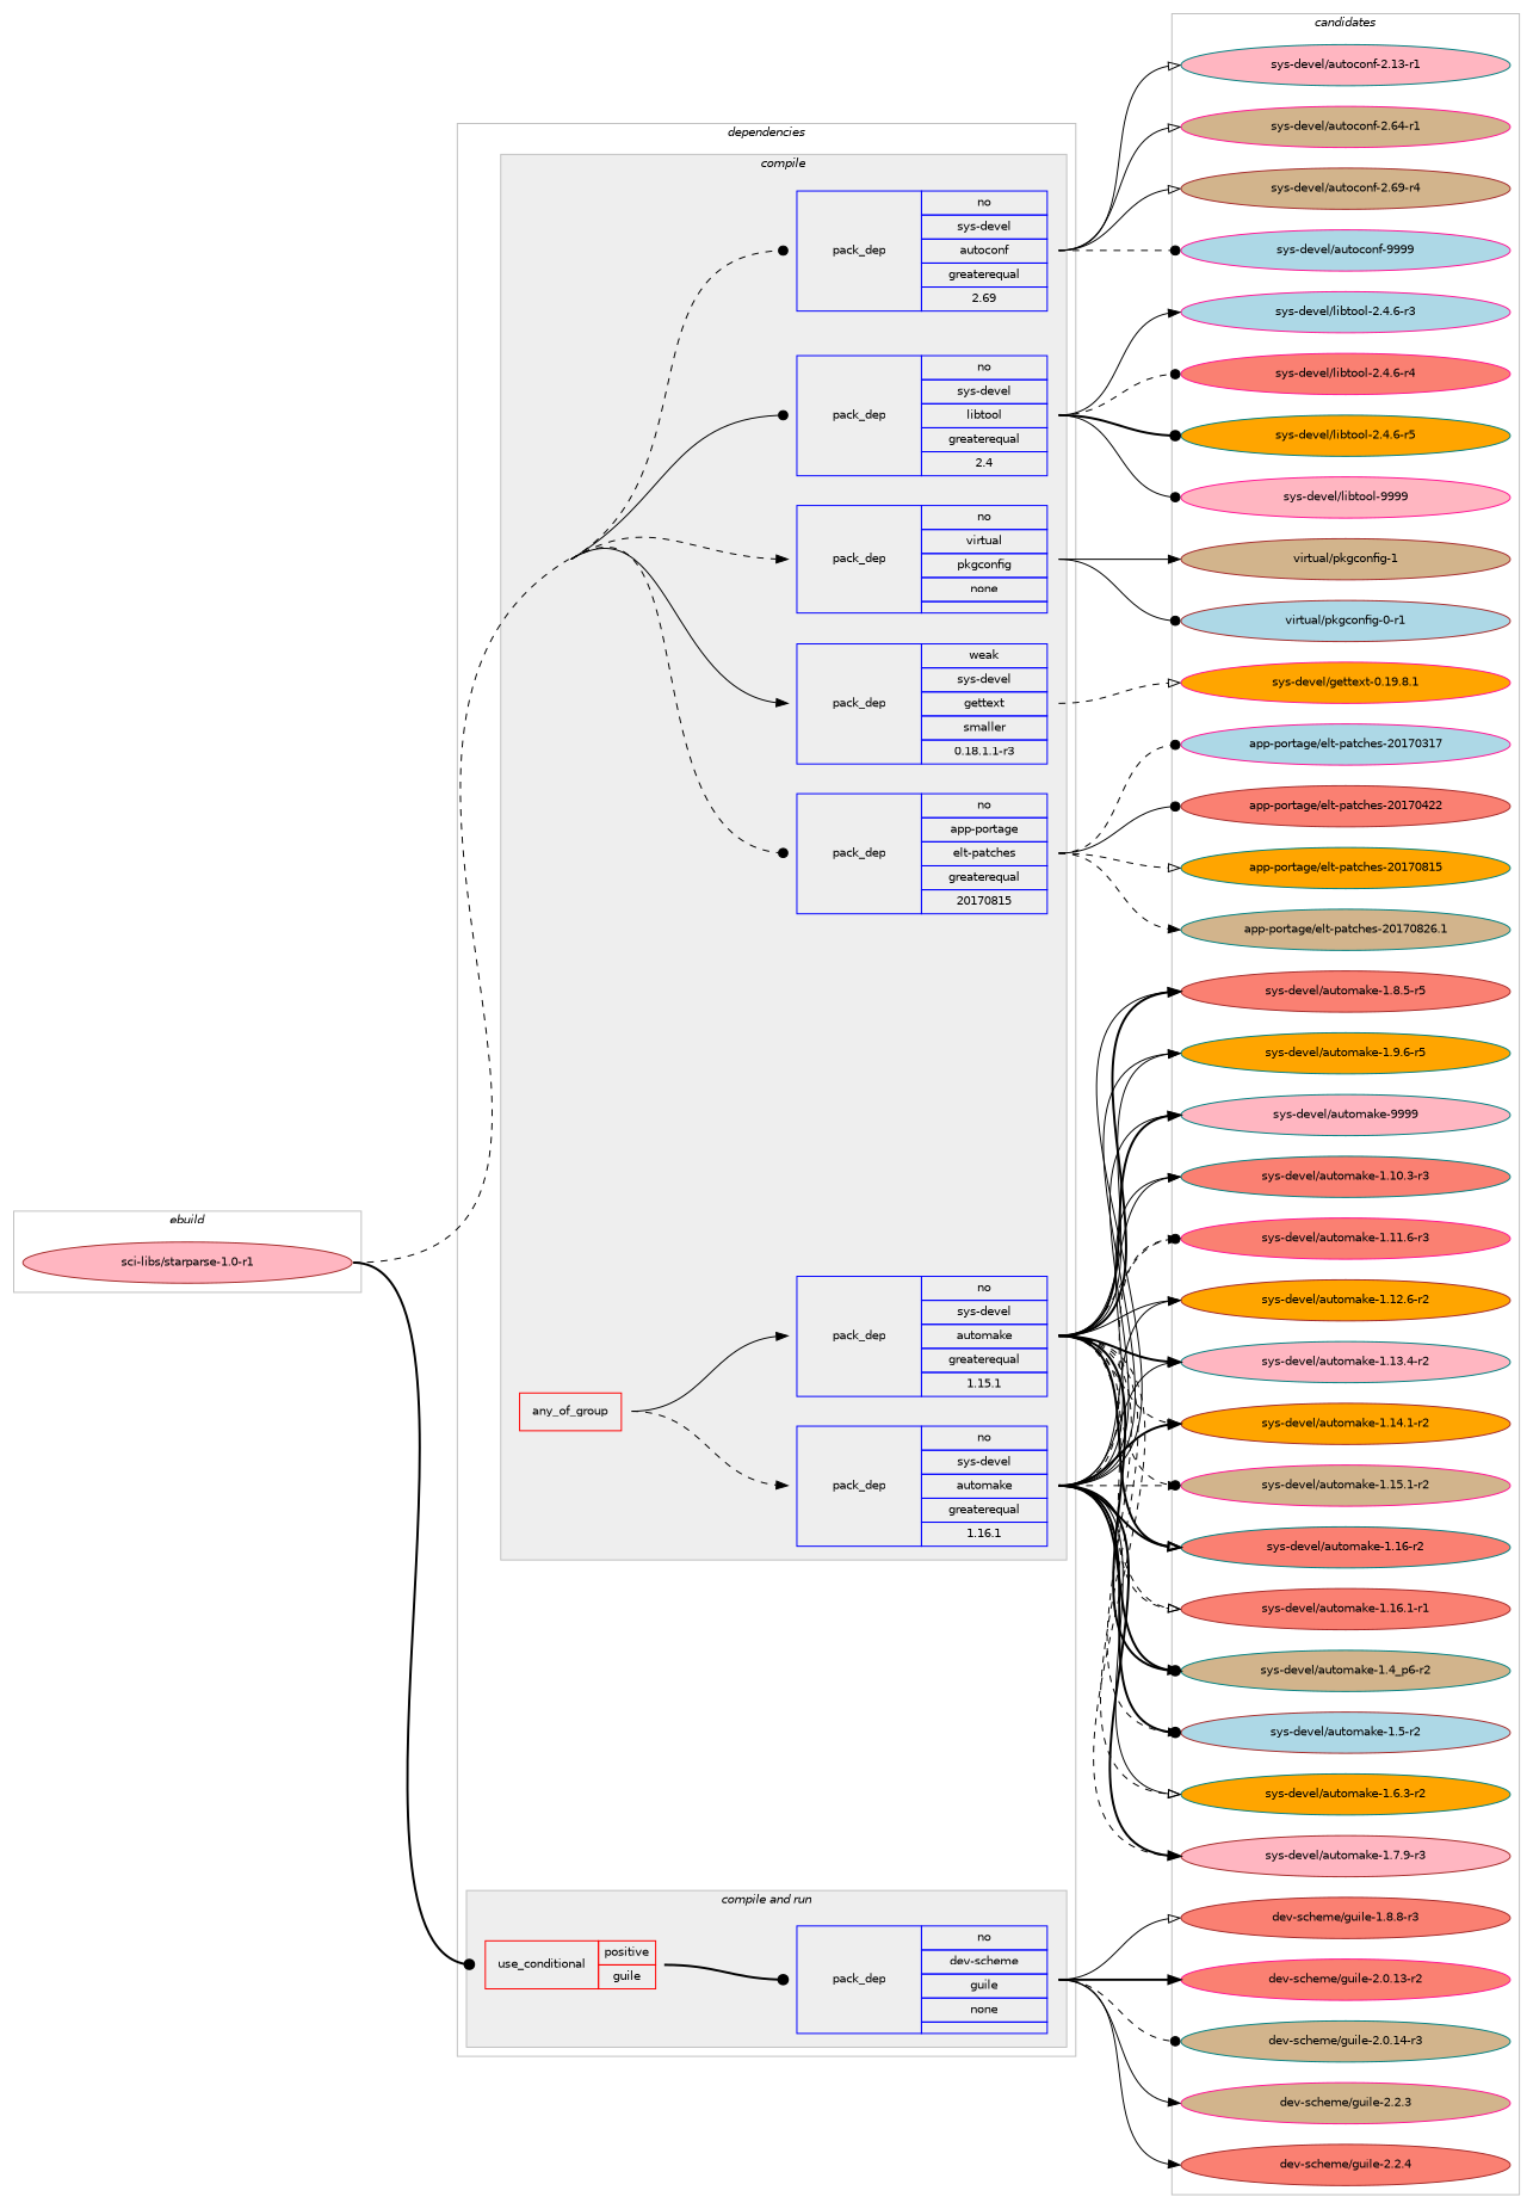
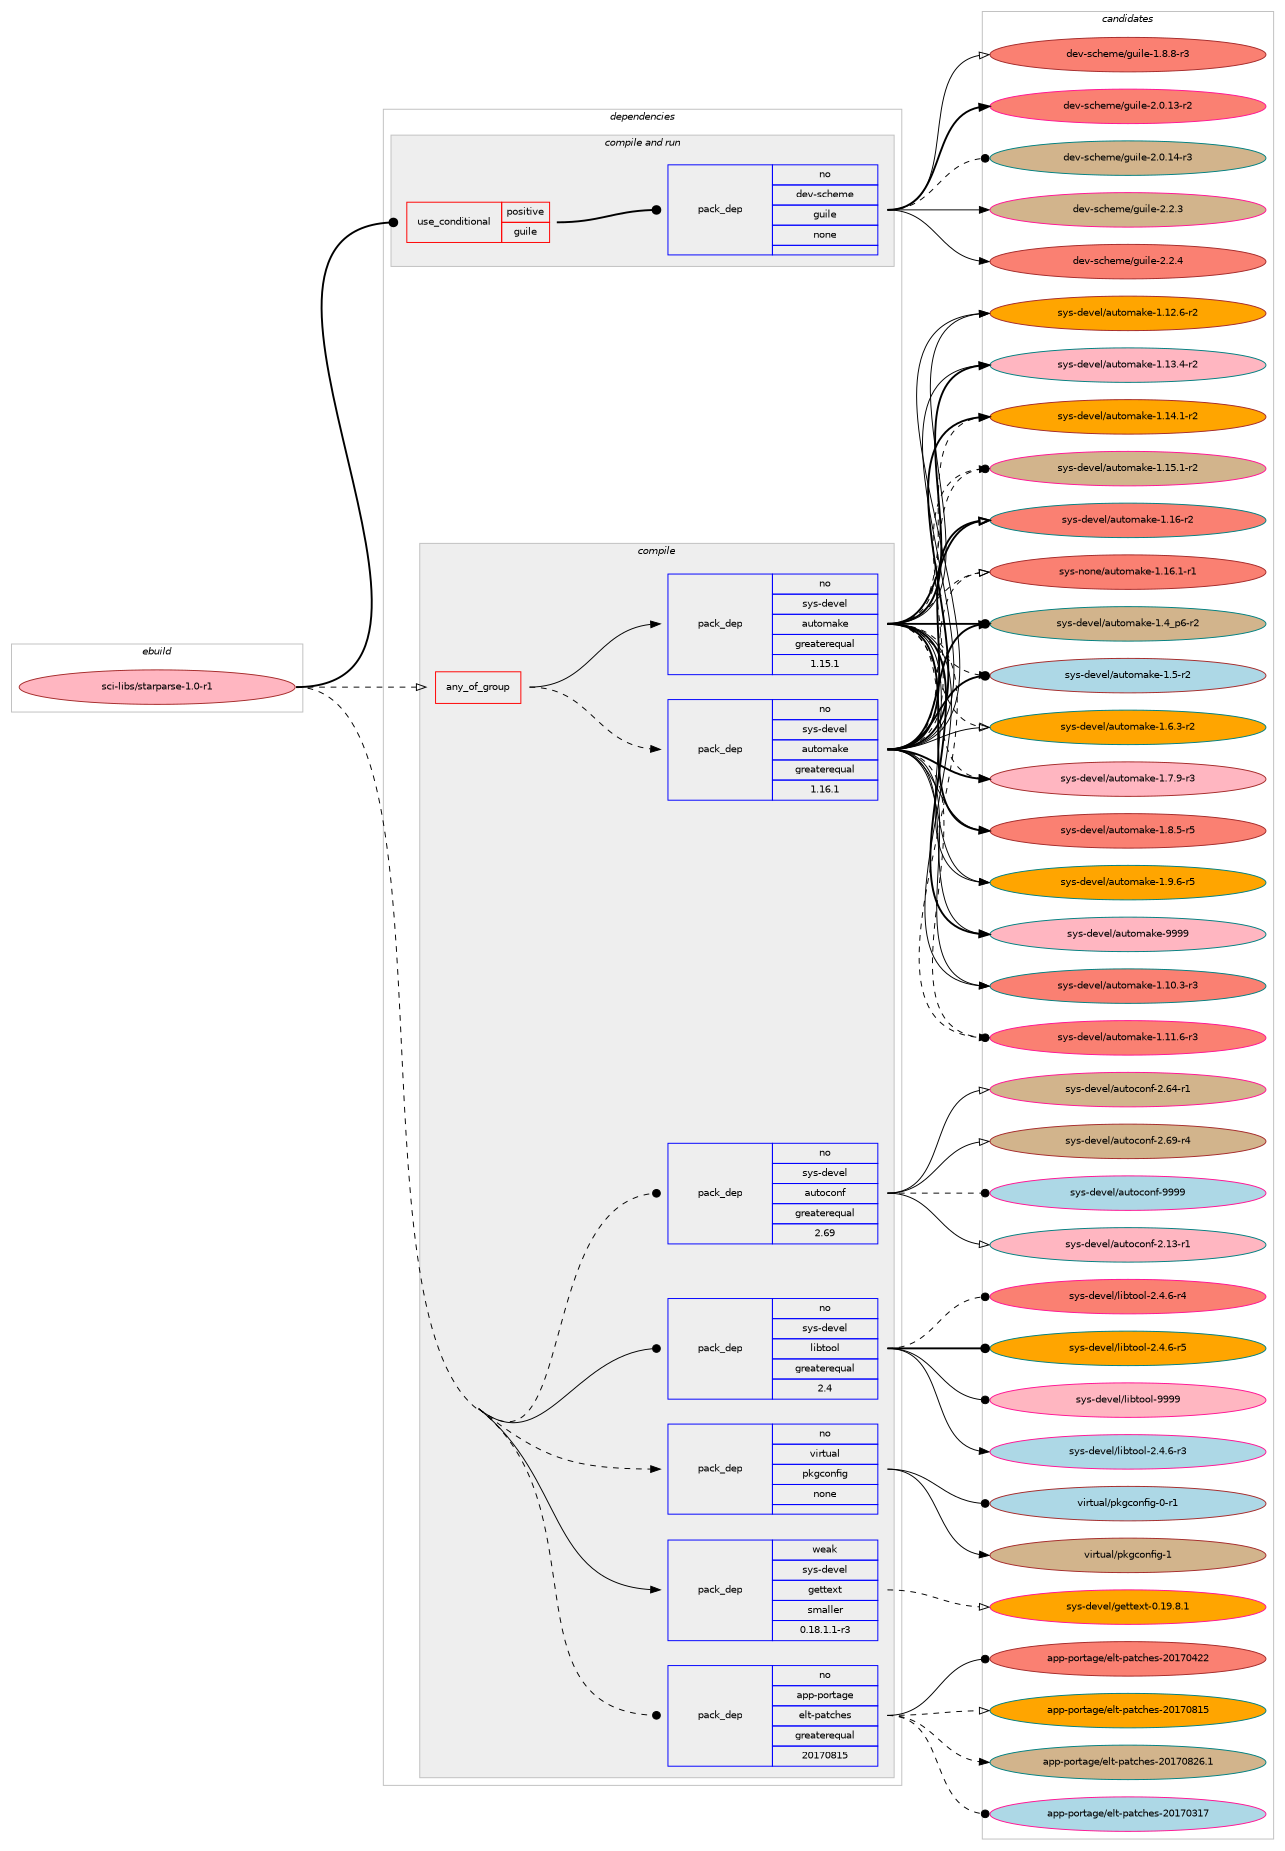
  digraph {
    compound=true
    concentrate=true
    fontname=Helvetica
    fontsize=10
    newrank=true
    rankdir=LR
    ranksep=1.5
    node [color=brown fontname=Helvetica fontsize=10 style=filled]
    edge [arrowhead=normal headport=w style=solid tailport=e weight=100]
    n1 [fillcolor=lightpink label="sci-libs/starparse-1.0-r1" width=4]
    n2 [color=blue label=<<TABLE BORDER="0" CELLBORDER="1" CELLSPACING="0" CELLPADDING="4" WIDTH="220"><TR><TD ROWSPAN="6" CELLPADDING="30">pack_dep</TD></TR><TR><TD WIDTH="110">no</TD></TR><TR><TD>sys-devel</TD></TR><TR><TD>automake</TD></TR><TR><TD>greaterequal</TD></TR><TR><TD>1.16.1</TD></TR></TABLE>> shape=none style=""]
    n3 [color=blue label=<<TABLE BORDER="0" CELLBORDER="1" CELLSPACING="0" CELLPADDING="4" WIDTH="220"><TR><TD ROWSPAN="6" CELLPADDING="30">pack_dep</TD></TR><TR><TD WIDTH="110">no</TD></TR><TR><TD>sys-devel</TD></TR><TR><TD>automake</TD></TR><TR><TD>greaterequal</TD></TR><TR><TD>1.15.1</TD></TR></TABLE>> shape=none style=""]
    n4 [color=red label=<<TABLE BORDER="0" CELLBORDER="1" CELLSPACING="0" CELLPADDING="4"><TR><TD CELLPADDING="10">any_of_group</TD></TR></TABLE>> shape=none style=""]
    n5 [color=blue label=<<TABLE BORDER="0" CELLBORDER="1" CELLSPACING="0" CELLPADDING="4" WIDTH="220"><TR><TD ROWSPAN="6" CELLPADDING="30">pack_dep</TD></TR><TR><TD WIDTH="110">no</TD></TR><TR><TD>app-portage</TD></TR><TR><TD>elt-patches</TD></TR><TR><TD>greaterequal</TD></TR><TR><TD>20170815</TD></TR></TABLE>> shape=none style=""]
    n6 [color=blue label=<<TABLE BORDER="0" CELLBORDER="1" CELLSPACING="0" CELLPADDING="4" WIDTH="220"><TR><TD ROWSPAN="6" CELLPADDING="30">pack_dep</TD></TR><TR><TD WIDTH="110">no</TD></TR><TR><TD>sys-devel</TD></TR><TR><TD>autoconf</TD></TR><TR><TD>greaterequal</TD></TR><TR><TD>2.69</TD></TR></TABLE>> shape=none style=""]
    n7 [color=blue label=<<TABLE BORDER="0" CELLBORDER="1" CELLSPACING="0" CELLPADDING="4" WIDTH="220"><TR><TD ROWSPAN="6" CELLPADDING="30">pack_dep</TD></TR><TR><TD WIDTH="110">no</TD></TR><TR><TD>sys-devel</TD></TR><TR><TD>libtool</TD></TR><TR><TD>greaterequal</TD></TR><TR><TD>2.4</TD></TR></TABLE>> shape=none style=""]
    n8 [color=blue label=<<TABLE BORDER="0" CELLBORDER="1" CELLSPACING="0" CELLPADDING="4" WIDTH="220"><TR><TD ROWSPAN="6" CELLPADDING="30">pack_dep</TD></TR><TR><TD WIDTH="110">no</TD></TR><TR><TD>virtual</TD></TR><TR><TD>pkgconfig</TD></TR><TR><TD>none</TD></TR><TR><TD></TD></TR></TABLE>> shape=none style=""]
    n9 [color=blue label=<<TABLE BORDER="0" CELLBORDER="1" CELLSPACING="0" CELLPADDING="4" WIDTH="220"><TR><TD ROWSPAN="6" CELLPADDING="30">pack_dep</TD></TR><TR><TD WIDTH="110">weak</TD></TR><TR><TD>sys-devel</TD></TR><TR><TD>gettext</TD></TR><TR><TD>smaller</TD></TR><TR><TD>0.18.1.1-r3</TD></TR></TABLE>> shape=none style=""]
    n10 [color=blue label=<<TABLE BORDER="0" CELLBORDER="1" CELLSPACING="0" CELLPADDING="4" WIDTH="220"><TR><TD ROWSPAN="6" CELLPADDING="30">pack_dep</TD></TR><TR><TD WIDTH="110">no</TD></TR><TR><TD>dev-scheme</TD></TR><TR><TD>guile</TD></TR><TR><TD>none</TD></TR><TR><TD></TD></TR></TABLE>> shape=none style=""]
    n11 [color=red label=<<TABLE BORDER="0" CELLBORDER="1" CELLSPACING="0" CELLPADDING="4"><TR><TD ROWSPAN="3" CELLPADDING="10">use_conditional</TD></TR><TR><TD>positive</TD></TR><TR><TD>guile</TD></TR></TABLE>> shape=none style=""]
    n12 [color=teal fillcolor=salmon label="sys-devel/automake-1.10.3-r3" width=4]
    n13 [color=deeppink fillcolor=salmon label="sys-devel/automake-1.11.6-r3" width=4]
    n14 [fillcolor=orange label="sys-devel/automake-1.12.6-r2" width=4]
    n15 [color=teal fillcolor=lightpink label="sys-devel/automake-1.13.4-r2" width=4]
    n16 [fillcolor=orange label="sys-devel/automake-1.14.1-r2" width=4]
    n17 [color=deeppink fillcolor=tan label="sys-devel/automake-1.15.1-r2" width=4]
    n18 [color=teal fillcolor=salmon label="sys-devel/automake-1.16-r2" width=4]
-   n19 [fillcolor=salmon label="sys-devel/automake-1.16.1-r1" width=4]
+   n19 [fillcolor=salmon label="sys-none/automake-1.16.1-r1" width=4]
    n20 [color=teal fillcolor=tan label="sys-devel/automake-1.4_p6-r2" width=4]
    n21 [fillcolor=lightblue label="sys-devel/automake-1.5-r2" width=4]
    n22 [color=teal fillcolor=orange label="sys-devel/automake-1.6.3-r2" width=4]
    n23 [fillcolor=lightpink label="sys-devel/automake-1.7.9-r3" width=4]
    n24 [fillcolor=salmon label="sys-devel/automake-1.8.5-r5" width=4]
    n25 [color=teal fillcolor=orange label="sys-devel/automake-1.9.6-r5" width=4]
    n26 [color=teal fillcolor=lightpink label="sys-devel/automake-9999" width=4]
    n27 [color=deeppink fillcolor=lightblue label="app-portage/elt-patches-20170317" width=4]
    n28 [fillcolor=salmon label="app-portage/elt-patches-20170422" width=4]
    n29 [color=teal fillcolor=orange label="app-portage/elt-patches-20170815" width=4]
    n30 [color=teal fillcolor=tan label="app-portage/elt-patches-20170826.1" width=4]
    n31 [color=teal fillcolor=lightpink label="sys-devel/autoconf-2.13-r1" width=4]
    n32 [color=deeppink fillcolor=tan label="sys-devel/autoconf-2.64-r1" width=4]
    n33 [fillcolor=tan label="sys-devel/autoconf-2.69-r4" width=4]
    n34 [color=deeppink fillcolor=lightblue label="sys-devel/autoconf-9999" width=4]
    n35 [color=deeppink fillcolor=lightblue label="sys-devel/libtool-2.4.6-r3" width=4]
    n36 [color=deeppink fillcolor=salmon label="sys-devel/libtool-2.4.6-r4" width=4]
    n37 [color=teal fillcolor=orange label="sys-devel/libtool-2.4.6-r5" width=4]
    n38 [color=deeppink fillcolor=lightpink label="sys-devel/libtool-9999" width=4]
    n39 [fillcolor=lightblue label="virtual/pkgconfig-0-r1" width=4]
    n40 [fillcolor=tan label="virtual/pkgconfig-1" width=4]
    n41 [color=deeppink fillcolor=orange label="sys-devel/gettext-0.19.8.1" width=4]
    n42 [fillcolor=salmon label="dev-scheme/guile-1.8.8-r3" width=4]
    n43 [color=deeppink fillcolor=salmon label="dev-scheme/guile-2.0.13-r2" width=4]
    n44 [color=teal fillcolor=tan label="dev-scheme/guile-2.0.14-r3" width=4]
    n45 [color=deeppink fillcolor=tan label="dev-scheme/guile-2.2.3" width=4]
    n46 [fillcolor=salmon label="dev-scheme/guile-2.2.4" width=4]
    subgraph cluster_1 {
      color=gray
      label=<<i>ebuild</i>>
      rank=same
      n1
    }
    subgraph cluster_2 {
      color=gray
      label=<<i>dependencies</i>>
      subgraph cluster_3 {
        color=gray
        fillcolor="#eeeeee"
        label=<<i>compile</i>>
        style=filled
        subgraph sub_4 {
          color=gray
          fillcolor="#eeeeee"
          label=<<i>compile</i>>
          style=filled
          n4
          subgraph sub_5 {
            color=gray
            fillcolor="#eeeeee"
            label=<<i>compile</i>>
            style=filled
            n2
          }
          subgraph sub_6 {
            color=gray
            fillcolor="#eeeeee"
            label=<<i>compile</i>>
            style=filled
            n3
          }
        }
        subgraph sub_7 {
          color=gray
          fillcolor="#eeeeee"
          label=<<i>compile</i>>
          style=filled
          n5
        }
        subgraph sub_8 {
          color=gray
          fillcolor="#eeeeee"
          label=<<i>compile</i>>
          style=filled
          n6
        }
        subgraph sub_9 {
          color=gray
          fillcolor="#eeeeee"
          label=<<i>compile</i>>
          style=filled
          n7
        }
        subgraph sub_10 {
          color=gray
          fillcolor="#eeeeee"
          label=<<i>compile</i>>
          style=filled
          n8
        }
        subgraph sub_11 {
          color=gray
          fillcolor="#eeeeee"
          label=<<i>compile</i>>
          style=filled
          n9
        }
      }
      subgraph cluster_12 {
        color=gray
        fillcolor="#eeeeee"
        label=<<i>compile and run</i>>
        style=filled
        subgraph sub_13 {
          color=gray
          fillcolor="#eeeeee"
          label=<<i>compile and run</i>>
          style=filled
          n11
          subgraph sub_14 {
            color=gray
            fillcolor="#eeeeee"
            label=<<i>compile and run</i>>
            style=filled
            n10
          }
        }
      }
      subgraph cluster_15 {
        color=gray
        fillcolor="#eeeeee"
        label=<<i>run</i>>
        style=filled
      }
    }
    subgraph cluster_16 {
      color=gray
      label=<<i>candidates</i>>
      rank=same
      subgraph sub_17 {
        color=black
        label=<<i>candidates</i>>
        nodesep=1
        rank=same
        n12
        n13
        n14
        n15
        n16
        n17
        n18
        n19
        n20
        n21
        n22
        n23
        n24
        n25
        n26
      }
      subgraph sub_18 {
        color=black
        label=<<i>candidates</i>>
        nodesep=1
        rank=same
        n12
        n13
        n14
        n15
        n16
        n17
        n18
        n19
        n20
        n21
        n22
        n23
        n24
        n25
        n26
      }
      subgraph sub_19 {
        color=black
        label=<<i>candidates</i>>
        nodesep=1
        rank=same
        n27
        n28
        n29
        n30
      }
      subgraph sub_20 {
        color=black
        label=<<i>candidates</i>>
        nodesep=1
        rank=same
        n31
        n32
        n33
        n34
      }
      subgraph sub_21 {
        color=black
        label=<<i>candidates</i>>
        nodesep=1
        rank=same
        n35
        n36
        n37
        n38
      }
      subgraph sub_22 {
        color=black
        label=<<i>candidates</i>>
        nodesep=1
        rank=same
        n39
        n40
      }
      subgraph sub_23 {
        color=black
        label=<<i>candidates</i>>
        nodesep=1
        rank=same
        n41
      }
      subgraph sub_24 {
        color=black
        label=<<i>candidates</i>>
        nodesep=1
        rank=same
        n42
        n43
        n44
        n45
        n46
      }
    }
+   n1 -> n4 [arrowhead=onormal style=dashed weight=20]
    n1 -> n5 [arrowhead=dot style=dashed weight=20]
    n1 -> n6 [arrowhead=dot style=dashed weight=20]
    n1 -> n7 [arrowhead=dot weight=20]
    n1 -> n8 [style=dashed weight=20]
    n1 -> n9 [weight=20]
    n1 -> n11 [arrowhead=dot style=bold weight=20]
    n2 -> n12
    n2 -> n13 [style=dashed]
    n2 -> n14 [arrowhead=onormal]
    n2 -> n15
    n2 -> n16 [style=bold]
    n2 -> n17 [style=dashed]
    n2 -> n18 [arrowhead=onormal style=bold]
    n2 -> n19 [arrowhead=onormal style=dashed]
    n2 -> n20 [style=bold]
    n2 -> n21 [arrowhead=dot style=bold]
    n2 -> n22 [arrowhead=onormal]
    n2 -> n23 [arrowhead=onormal style=bold]
    n2 -> n24
    n2 -> n25
    n2 -> n26
    n3 -> n12 [arrowhead=onormal]
    n3 -> n13 [arrowhead=dot style=dashed]
    n3 -> n14
    n3 -> n15 [style=bold]
    n3 -> n16 [arrowhead=onormal style=dashed]
    n3 -> n17 [arrowhead=dot style=dashed]
    n3 -> n18 [arrowhead=onormal style=bold]
    n3 -> n19 [arrowhead=onormal style=dashed]
    n3 -> n20 [arrowhead=dot style=bold]
    n3 -> n21 [style=dashed]
    n3 -> n22 [arrowhead=onormal style=dashed]
    n3 -> n23 [style=dashed]
    n3 -> n24 [arrowhead=onormal style=bold]
    n3 -> n25 [arrowhead=onormal]
    n3 -> n26 [arrowhead=onormal style=bold]
    n4 -> n2 [style=dashed weight=20]
    n4 -> n3 [weight=20]
    n5 -> n27 [arrowhead=dot style=dashed]
    n5 -> n28 [arrowhead=dot]
    n5 -> n29 [arrowhead=onormal style=dashed]
    n5 -> n30 [style=dashed]
    n6 -> n31 [arrowhead=onormal]
    n6 -> n32 [arrowhead=onormal]
    n6 -> n33 [arrowhead=onormal]
    n6 -> n34 [arrowhead=dot style=dashed]
    n7 -> n35
    n7 -> n36 [arrowhead=dot style=dashed]
    n7 -> n37 [arrowhead=dot style=bold]
    n7 -> n38 [arrowhead=dot]
    n8 -> n39 [arrowhead=dot]
    n8 -> n40
    n9 -> n41 [arrowhead=onormal style=dashed]
    n10 -> n42 [arrowhead=onormal]
    n10 -> n43 [style=bold]
    n10 -> n44 [arrowhead=dot style=dashed]
    n10 -> n45
    n10 -> n46
    n11 -> n10 [arrowhead=dot style=bold weight=20]
  }
